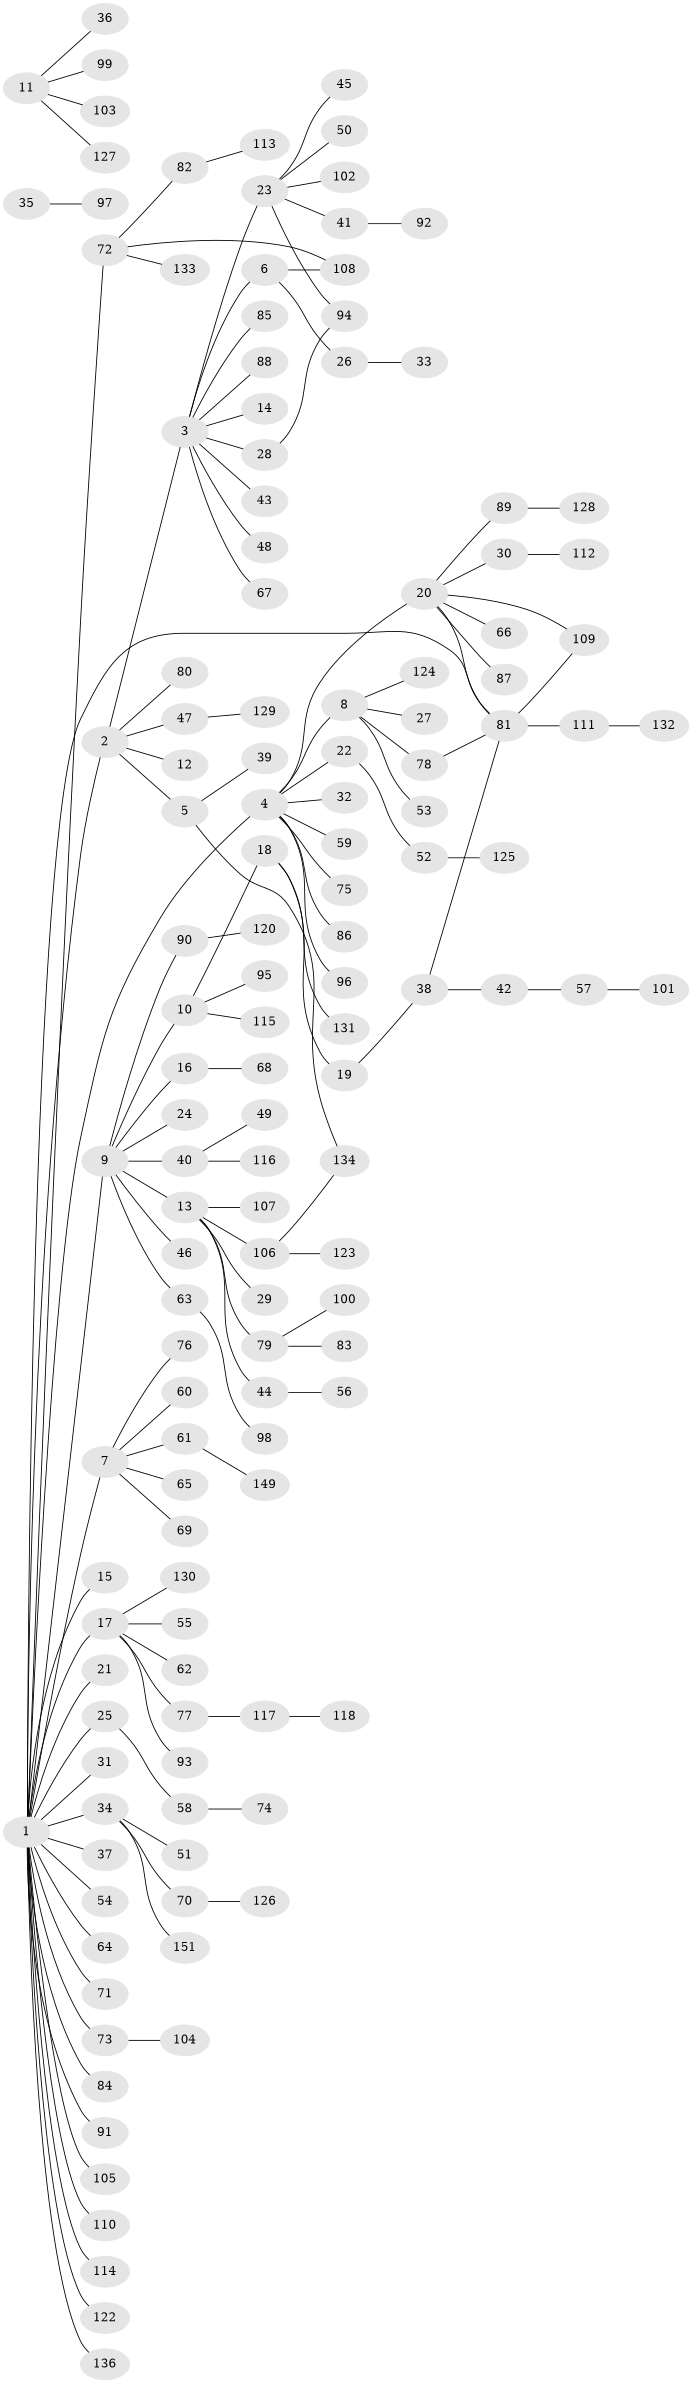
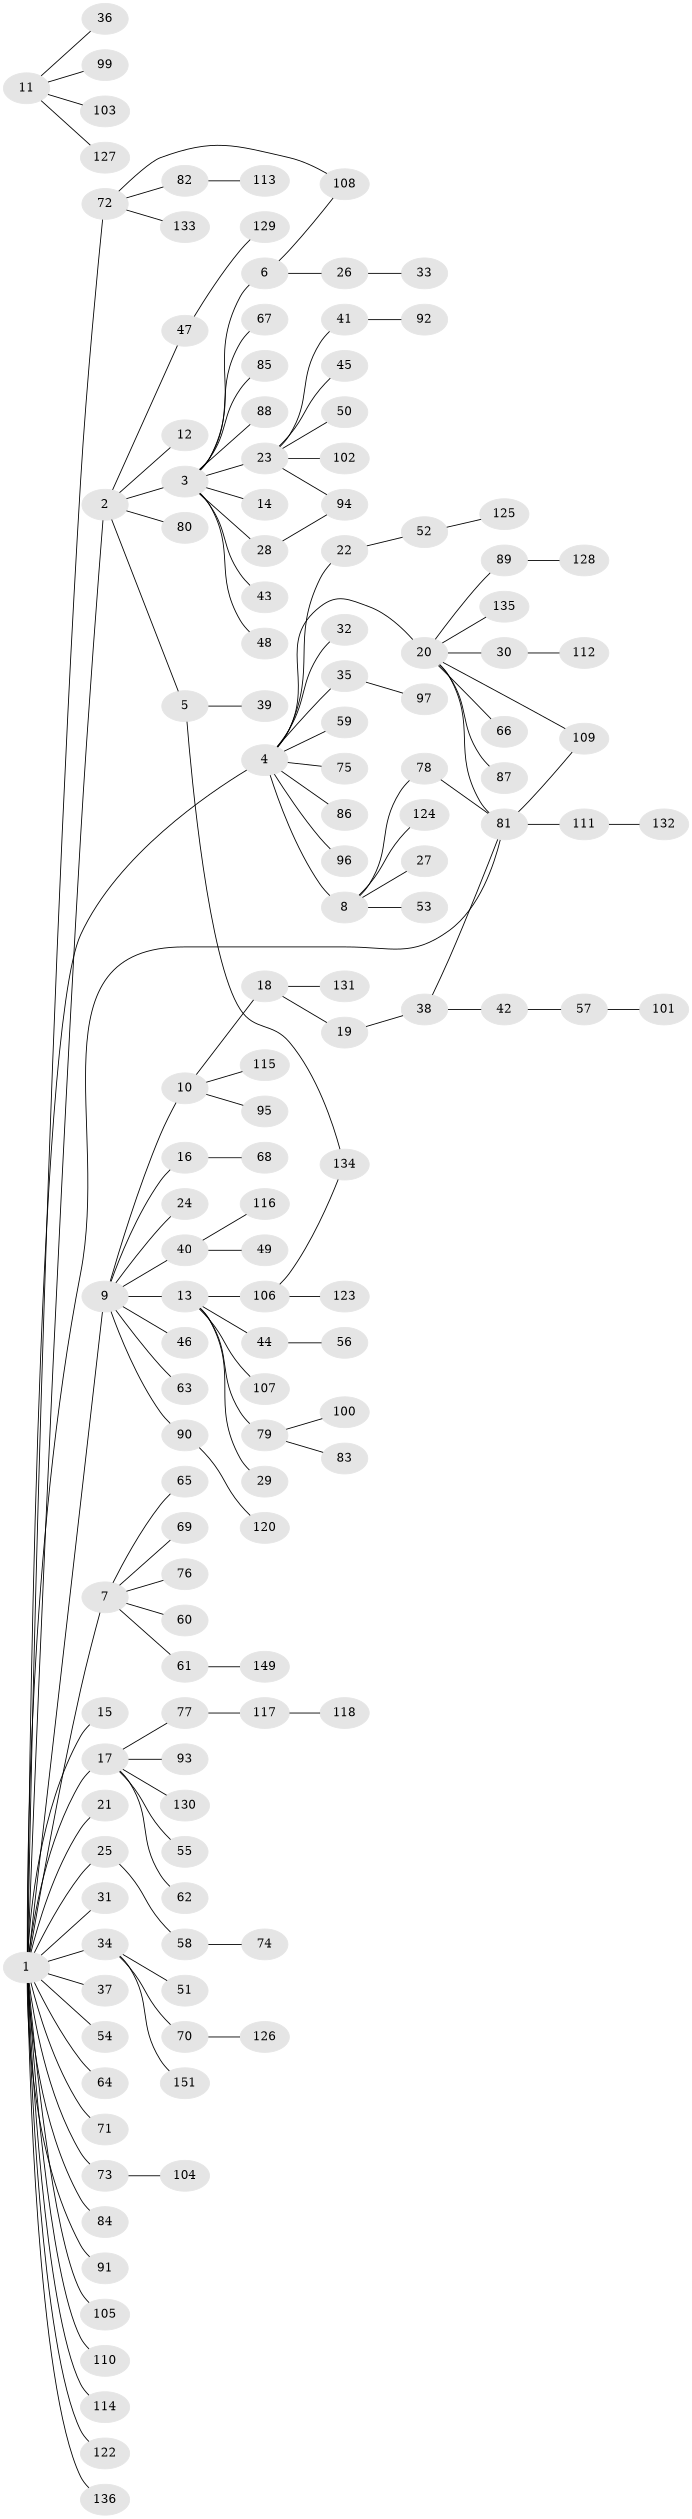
  graph {
    rankdir=LR
    node [color=gray90 style=filled]
    1
    2
    4
    7
    9
    15
    17
    21
    25
    31
    34
    37
    54
    64
    71
    72
    73
    81
    84
    91
    105
    110
    114
    122
    136
    3
    5
    12
    47
    80
    8
    20
    22
    32
    35
    59
    75
    86
    96
    60
    61
    65
    69
    76
    10
    13
    16
    24
    40
    46
    63
    90
    55
    62
    77
    93
    130
    58
    51
    70
    n61 [label=151]
    108
    82
    133
    104
    109
    111
    6
    14
    23
    28
    43
    48
    67
    85
    88
    39
    134
    129
    26
    41
    45
    50
    94
    102
    27
    53
    78
    124
    30
    66
    87
    89
+   135
    52
    97
    33
    n98 [label=149]
    18
    95
    115
    11
    36
    99
    103
    127
    29
    44
    79
    106
    107
    68
    49
    116
-   98
    120
    19
    131
    56
    83
    100
    123
    117
    38
    42
    112
    128
    125
    92
    74
    126
    57
    101
    113
    118
    132
    1 -- 2
    1 -- 4
    1 -- 7
    1 -- 9
    1 -- 15
    1 -- 17
    1 -- 21
    1 -- 25
    1 -- 31
    1 -- 34
    1 -- 37
    1 -- 54
    1 -- 64
    1 -- 71
    1 -- 72
    1 -- 73
    1 -- 81
    1 -- 84
    1 -- 91
    1 -- 105
    1 -- 110
    1 -- 114
    1 -- 122
    1 -- 136
    2 -- 3
    2 -- 5
    2 -- 12
    2 -- 47
    2 -- 80
    4 -- 8
    4 -- 20
    4 -- 22
    4 -- 32
+   4 -- 35
    4 -- 59
    4 -- 75
    4 -- 86
    4 -- 96
    7 -- 60
    7 -- 61
    7 -- 65
    7 -- 69
    7 -- 76
    9 -- 10
    9 -- 13
    9 -- 16
    9 -- 24
    9 -- 40
    9 -- 46
    9 -- 63
    9 -- 90
    17 -- 55
    17 -- 62
    17 -- 77
    17 -- 93
    17 -- 130
    25 -- 58
    34 -- 51
    34 -- 70
    34 -- n61
    72 -- 108
    72 -- 82
    72 -- 133
    73 -- 104
    81 -- 109
    81 -- 111
    3 -- 6
    3 -- 14
    3 -- 23
    3 -- 28
    3 -- 43
    3 -- 48
    3 -- 67
    3 -- 85
    3 -- 88
    5 -- 39
    5 -- 134
    47 -- 129
    8 -- 27
    8 -- 53
    8 -- 78
    8 -- 124
    20 -- 81
    20 -- 109
    20 -- 30
    20 -- 66
    20 -- 87
    20 -- 89
+   20 -- 135
    22 -- 52
    35 -- 97
    61 -- n98
    10 -- 18
    10 -- 95
    10 -- 115
    13 -- 29
    13 -- 44
    13 -- 79
    13 -- 106
    13 -- 107
    16 -- 68
    40 -- 49
    40 -- 116
-   63 -- 98
    90 -- 120
    77 -- 117
    58 -- 74
    70 -- 126
    82 -- 113
    111 -- 132
    6 -- 108
    6 -- 26
    23 -- 41
    23 -- 45
    23 -- 50
    23 -- 94
    23 -- 102
    28 -- 94
    26 -- 33
    41 -- 92
    78 -- 81
    30 -- 112
    89 -- 128
    52 -- 125
    18 -- 19
    18 -- 131
    11 -- 36
    11 -- 99
    11 -- 103
    11 -- 127
    44 -- 56
    79 -- 83
    79 -- 100
    106 -- 134
    106 -- 123
    19 -- 38
    117 -- 118
    38 -- 81
    38 -- 42
    42 -- 57
    57 -- 101
  }
